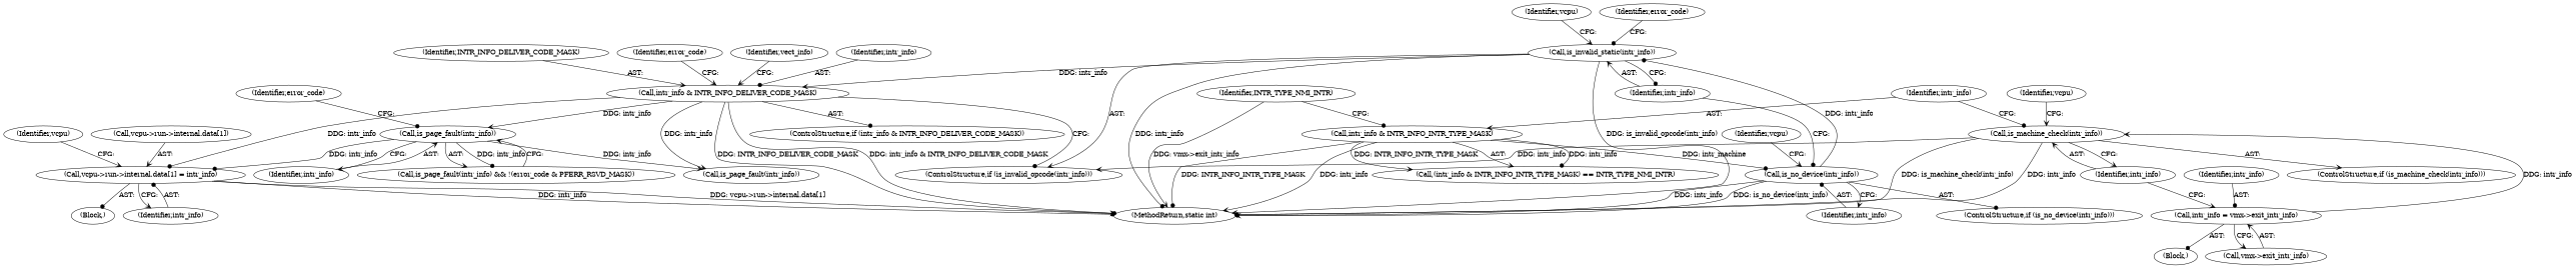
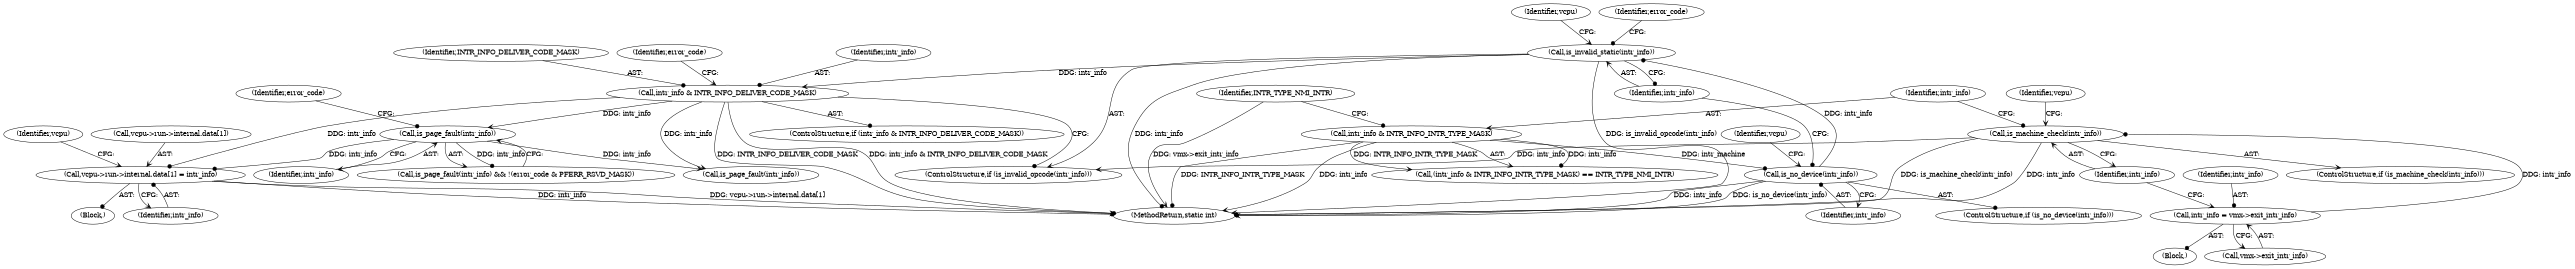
  digraph {
    edge [arrowhead=vee]
    n1 [label="(Call,vcpu->run->internal.data[1] = intr_info)"]
    n2 [label="(Identifier,intr_info)"]
    n3 [label="(MethodReturn,static int)"]
    n4 [label="(Block,)"]
    n5 [label="(Call,is_page_fault(intr_info))"]
    n6 [label="(Call,is_page_fault(intr_info))"]
    n7 [label="(Identifier,intr_info)"]
    n8 [label="(Call,is_page_fault(intr_info) && !(error_code & PFERR_RSVD_MASK))"]
    n9 [label="(Call,intr_info & INTR_INFO_DELIVER_CODE_MASK)"]
    n10 [label="(ControlStructure,if (intr_info & INTR_INFO_DELIVER_CODE_MASK))"]
    n11 [label="(ControlStructure,if (is_invalid_opcode(intr_info)))"]
    n12 [label="(Identifier,INTR_INFO_DELIVER_CODE_MASK)"]
    n13 [label="(Call,is_invalid_static(intr_info))"]
    n14 [label="(Identifier,intr_info)"]
    n15 [label="(Call,is_no_device(intr_info))"]
    n16 [label="(Identifier,intr_info)"]
    n17 [label="(ControlStructure,if (is_no_device(intr_info)))"]
    n18 [label="(Call,intr_info & INTR_INFO_INTR_TYPE_MASK)"]
    n19 [label="(Call,(intr_info & INTR_INFO_INTR_TYPE_MASK) == INTR_TYPE_NMI_INTR)"]
    n20 [label="(Call,is_machine_check(intr_info))"]
    n21 [label="(Identifier,intr_info)"]
    n22 [label="(ControlStructure,if (is_machine_check(intr_info)))"]
    n23 [label="(Call,intr_info = vmx->exit_intr_info)"]
    n24 [label="(Block,)"]
    n25 [label="(Call,vmx->exit_intr_info)"]
    n26 [label="(Identifier,vcpu)"]
    n27 [label="(Identifier,error_code)"]
    n28 [label="(Identifier,vcpu)"]
    n29 [label="(Call,vcpu->run->internal.data[1])"]
    n30 [label="(Identifier,vcpu)"]
    n31 [label="(Identifier,intr_info)"]
    n32 [label="(Identifier,vcpu)"]
    n33 [label="(Identifier,INTR_TYPE_NMI_INTR)"]
    n34 [label="(Identifier,error_code)"]
-   n35 [label="(Identifier,vect_info)"]
    n36 [label="(Identifier,intr_info)"]
    n37 [label="(Identifier,intr_info)"]
    n38 [label="(Identifier,error_code)"]
    n1 -> n2 [label="CFG: "]
    n1 -> n3 [arrowhead=dot label="DDG: intr_info"]
    n1 -> n3 [label="DDG: vcpu->run->internal.data[1]"]
    n1 -> n4 [arrowhead=dot label="AST: "]
    n2 -> n1 [arrowhead=dot label="AST: "]
    n5 -> n1 [arrowhead=dot label="DDG: intr_info"]
    n5 -> n6 [label="DDG: intr_info"]
    n5 -> n7 [label="CFG: "]
    n5 -> n8 [label="AST: "]
    n5 -> n8 [arrowhead=dot label="DDG: intr_info"]
    n7 -> n5 [label="AST: "]
    n8 -> n5 [label="CFG: "]
    n9 -> n1 [arrowhead=dot label="DDG: intr_info"]
    n9 -> n3 [arrowhead=dot label="DDG: intr_info & INTR_INFO_DELIVER_CODE_MASK"]
    n9 -> n3 [label="DDG: INTR_INFO_DELIVER_CODE_MASK"]
    n9 -> n5 [label="DDG: intr_info"]
    n9 -> n6 [label="DDG: intr_info"]
    n9 -> n10 [arrowhead=dot label="AST: "]
    n9 -> n11 [arrowhead=dot label="CFG: "]
-   n12 -> n9 [label="AST: "]
+   n12 -> n9 [arrowhead=dot label="AST: "]
    n13 -> n3 [arrowhead=dot label="DDG: intr_info"]
    n13 -> n3 [label="DDG: is_invalid_opcode(intr_info)"]
    n13 -> n9 [label="DDG: intr_info"]
    n13 -> n11 [label="AST: "]
    n13 -> n14 [arrowhead=dot label="CFG: "]
    n14 -> n13 [label="AST: "]
    n14 -> n15 [arrowhead=dot label="CFG: "]
    n15 -> n3 [label="DDG: is_no_device(intr_info)"]
    n15 -> n3 [arrowhead=dot label="DDG: intr_info"]
    n15 -> n13 [arrowhead=dot label="DDG: intr_info"]
    n15 -> n16 [label="CFG: "]
    n15 -> n17 [arrowhead=dot label="AST: "]
    n16 -> n15 [arrowhead=dot label="AST: "]
    n18 -> n3 [arrowhead=dot label="DDG: INTR_INFO_INTR_TYPE_MASK"]
    n18 -> n3 [label="DDG: intr_info"]
    n18 -> n15 [arrowhead=dot label="DDG: intr_machine"]
    n18 -> n19 [label="AST: "]
    n18 -> n19 [arrowhead=dot label="DDG: intr_info"]
    n18 -> n19 [label="DDG: INTR_INFO_INTR_TYPE_MASK"]
    n20 -> n3 [arrowhead=dot label="DDG: is_machine_check(intr_info)"]
    n20 -> n3 [arrowhead=dot label="DDG: intr_info"]
    n20 -> n11 [label="DDG: intr_info"]
    n20 -> n21 [label="CFG: "]
    n20 -> n22 [label="AST: "]
    n21 -> n20 [label="AST: "]
    n21 -> n23 [label="CFG: "]
-   n23 -> n20 [label="DDG: intr_info"]
+   n23 -> n20 [arrowhead=dot label="DDG: intr_info"]
    n23 -> n24 [arrowhead=dot label="AST: "]
    n23 -> n25 [label="CFG: "]
    n25 -> n23 [label="AST: "]
    n26 -> n13 [label="CFG: "]
    n27 -> n13 [arrowhead=dot label="CFG: "]
    n28 -> n20 [label="CFG: "]
    n29 -> n1 [label="AST: "]
    n30 -> n15 [label="CFG: "]
    n31 -> n18 [label="AST: "]
    n31 -> n20 [arrowhead=dot label="CFG: "]
    n32 -> n1 [label="CFG: "]
    n33 -> n3 [label="DDG: vmx->exit_intr_info"]
    n33 -> n18 [arrowhead=dot label="CFG: "]
    n34 -> n9 [label="CFG: "]
-   n35 -> n9 [label="CFG: "]
    n36 -> n23 [arrowhead=dot label="AST: "]
    n37 -> n9 [arrowhead=dot label="AST: "]
    n38 -> n5 [arrowhead=dot label="CFG: "]
  }
